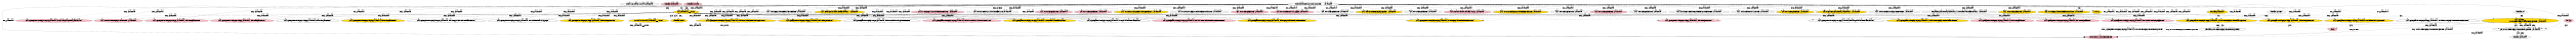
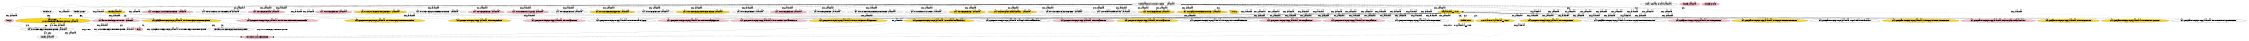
  digraph {
    node [fillcolor=gold style=filled]
    edge [arrowhead=normal style=dotted]
    n1 [label="(Call,*portFmt =\n                                     (OMX_VIDEO_PARAM_PORTFORMATTYPE *)paramData)"]
-   n2 [fillcolor=white label="(Get,(OMX_VIDEO_PARAM_PORTFORMATTYPE *)paramData)"]
+   n2 [fillcolor=white label="(Call,(OMX_VIDEO_PARAM_PORTFORMATTYPE *)paramData)"]
    n3 [fillcolor=lightpink label="(Block,)"]
    n4 [fillcolor=lightpink label="(MethodReturn,OMX_ERRORTYPE)"]
    n5 [fillcolor=white label="(Identifier,paramData)"]
    n6 [label="(Call,VALIDATE_OMX_PARAM_DATA(paramData, OMX_VIDEO_PARAM_PORTFORMATTYPE))"]
    n7 [fillcolor=white label="(Identifier,OMX_VIDEO_PARAM_PORTFORMATTYPE)"]
    n8 [label="(Call,paramData == NULL)"]
    n9 [label="(Call,VALIDATE_OMX_PARAM_DATA(paramData, QOMX_ENABLETYPE))"]
    n10 [label="(ControlStructure,if (paramData == NULL))"]
    n11 [fillcolor=lightpink label="(Call,VALIDATE_OMX_PARAM_DATA(paramData, QOMX_ENABLETYPE))"]
    n12 [fillcolor=white label="(Call,VALIDATE_OMX_PARAM_DATA(paramData, OMX_QCOM_PARAM_PORTDEFINITIONTYPE))"]
    n13 [label="(Call,VALIDATE_OMX_PARAM_DATA(paramData, QOMX_ENABLETYPE))"]
    n14 [label="(Call,VALIDATE_OMX_PARAM_DATA(paramData, QOMX_ENABLETYPE))"]
    n15 [fillcolor=white label="(Call,VALIDATE_OMX_PARAM_DATA(paramData, UseAndroidNativeBufferParams))"]
    n16 [label="(Call,VALIDATE_OMX_PARAM_DATA(paramData, QOMX_ENABLETYPE))"]
    n17 [fillcolor=lightpink label="(Call,(QOMX_VIDEO_PARAM_DIVXTYPE *) paramData)"]
    n18 [label="(Identifier,NULL)"]
    n19 [fillcolor=white label="(Call,VALIDATE_OMX_PARAM_DATA(paramData, OMX_PARAM_COMPONENTROLETYPE))"]
    n20 [fillcolor=white label="(Call,VALIDATE_OMX_PARAM_DATA(paramData, EnableAndroidNativeBuffersParams))"]
    n21 [fillcolor=white label="(Call,VALIDATE_OMX_PARAM_DATA(paramData, QOMX_INDEXDOWNSCALAR))"]
    n22 [fillcolor=lightpink label="(Call,VALIDATE_OMX_PARAM_DATA(paramData, QOMX_ENABLETYPE))"]
    n23 [fillcolor=lightpink label="(Call,VALIDATE_OMX_PARAM_DATA(paramData, QOMX_VIDEO_DECODER_PICTURE_ORDER))"]
    n24 [label="(Call,VALIDATE_OMX_PARAM_DATA(paramData, OMX_VIDEO_PARAM_PROFILELEVELTYPE))"]
    n25 [fillcolor=white label="(Call,VALIDATE_OMX_PARAM_DATA(paramData, QOMX_ENABLETYPE))"]
    n26 [fillcolor=lightpink label="(Call,VALIDATE_OMX_PARAM_DATA(paramData, QOMX_ENABLETYPE))"]
    n27 [fillcolor=lightpink label="(Call,VALIDATE_OMX_PARAM_DATA(paramData, PrepareForAdaptivePlaybackParams))"]
    n28 [label="(Call,VALIDATE_OMX_PARAM_DATA(paramData, OMX_PRIORITYMGMTTYPE))"]
    n29 [fillcolor=lightpink label="(Call,VALIDATE_OMX_PARAM_DATA(paramData, QOMX_VIDEO_CUSTOM_BUFFERSIZE))"]
    n30 [label="(Call,VALIDATE_OMX_PARAM_DATA(paramData, OMX_PARAM_PORTDEFINITIONTYPE))"]
    n31 [label="(Call,VALIDATE_OMX_PARAM_DATA(paramData, OMX_QCOM_PLATFORMPRIVATE_EXTN))"]
    n32 [label="(Call,VALIDATE_OMX_PARAM_DATA(paramData, OMX_PARAM_BUFFERSUPPLIERTYPE))"]
    n33 [fillcolor=white label="(Call,VALIDATE_OMX_PARAM_DATA(paramData, QOMX_INDEXTIMESTAMPREORDER))"]
    n34 [fillcolor=lightpink label="(Call,VALIDATE_OMX_PARAM_DATA(paramData, QOMX_ENABLETYPE))"]
    n35 [label="(Call,VALIDATE_OMX_PARAM_DATA(paramData, StoreMetaDataInBuffersParams))"]
    n36 [fillcolor=lightpink label="(Call,VALIDATE_OMX_PARAM_DATA(paramData, QOMX_ENABLETYPE))"]
    n37 [fillcolor=lightpink label="(Call,VALIDATE_OMX_PARAM_DATA(paramData, QOMX_INDEXEXTRADATATYPE))"]
    n38 [fillcolor=white label="(MethodParameterIn,OMX_IN OMX_PTR        paramData)"]
-   n39 [fillcolor=white label="(Call,(OMX_PARAM_BUFFERSUPPLIERTYPE*) paramData)"]
-   n40 [label="(Call,(EnableAndroidNativeBuffersParams *) paramData)"]
    n41 [fillcolor=lightpink label="(Call,(OMX_PARAM_COMPONENTROLETYPE *) paramData)"]
    n42 [fillcolor=white label="(Call,(QOMX_VIDEO_CUSTOM_BUFFERSIZE*)paramData)"]
    n43 [fillcolor=lightpink label="(Call,(QOMX_ENABLETYPE *)paramData)"]
    n44 [fillcolor=lightpink label="(Call,(QOMX_ENABLETYPE *)paramData)"]
    n45 [label="(Call,(OMX_QCOM_PLATFORMPRIVATE_EXTN *) paramData)"]
    n46 [fillcolor=white label="(Call,(OMX_QCOM_PARAM_PORTDEFINITIONTYPE *) paramData)"]
    n47 [fillcolor=lightpink label="(Call,(QOMX_ENABLETYPE *)paramData)"]
    n48 [fillcolor=lightpink label="(Call,(QOMX_INDEXDOWNSCALAR*)paramData)"]
    n49 [fillcolor=white label="(Call,(QOMX_ENABLETYPE *)paramData)"]
    n50 [label="(Call,(QOMX_INDEXEXTRADATATYPE *) paramData)"]
    n51 [fillcolor=white label="(Call,(QOMX_ENABLETYPE *)paramData)"]
-   n52 [fillcolor=lightpink label="(Call,use_android_native_buffer(hComp, paramData))"]
    n53 [label="(Call,(OMX_VIDEO_PARAM_PROFILELEVELTYPE*)paramData)"]
    n54 [fillcolor=white label="(Call,(QOMX_ENABLETYPE *)paramData)"]
    n55 [fillcolor=lightpink label="(Call,(QOMX_ENABLETYPE *)paramData)"]
    n56 [fillcolor=white label="(Call,(QOMX_ENABLETYPE *)paramData)"]
-   n57 [fillcolor=white label="(Call,(DIVXTYPE_VIDEO_DECODER_PICTURE_ORDER *)paramData)"]
+   n57 [fillcolor=white label="(Call,(QOMX_VIDEO_DECODER_PICTURE_ORDER *)paramData)"]
    n58 [fillcolor=white label="(Call,(OMX_PRIORITYMGMTTYPE*) paramData)"]
    n59 [label="(Call,(QOMX_ENABLETYPE *)paramData)"]
    n60 [label="(Call,(PrepareForAdaptivePlaybackParams *) paramData)"]
    n61 [fillcolor=white label="(Call,(QOMX_INDEXTIMESTAMPREORDER *)paramData)"]
-   n62 [fillcolor=white label="(PrepareForAdaptivePlaybackParams,(StoreMetaDataInBuffersParams *)paramData)"]
+   n62 [fillcolor=white label="(Call,(StoreMetaDataInBuffersParams *)paramData)"]
    n63 [label="(Call,(QOMX_ENABLETYPE *)paramData)"]
    n64 [label="(Call,(OMX_PARAM_PORTDEFINITIONTYPE *) paramData)"]
    1000108
    n66 [fillcolor=white label="(Identifier,portFmt)"]
    n67 [fillcolor=white label="(Identifier,ret)"]
    n68 [fillcolor=lightpink label="(Identifier,paramData)"]
    n69 [label="(Identifier,paramData)"]
    n70 [fillcolor=lightpink label="(Identifier,m_state)"]
    n71 [fillcolor=white label="(Literal,\"Get Param in Invalid paramData\")"]
    n72 [fillcolor=lightpink label=4001337]
    n1 -> n2 [label="CFG: " style=dashed]
    n1 -> n3 [label="AST: "]
    n1 -> n4 [label="DDG: portFmt"]
    n1 -> n4 [label="DDG: (OMX_VIDEO_PARAM_PORTFORMATTYPE *)paramData" style=dashed]
    n2 -> n1 [arrowhead=tee label="AST: "]
    n2 -> n1 [label="DDG: paramData"]
    n2 -> n4 [arrowhead=tee label="DDG: paramData"]
    n2 -> n5 [label="CFG: " style=dashed]
    n5 -> n2 [label="AST: "]
    n6 -> n2 [label="DDG: paramData"]
    n6 -> n3 [label="AST: "]
    n6 -> n4 [label="DDG: VALIDATE_OMX_PARAM_DATA(paramData, OMX_VIDEO_PARAM_PORTFORMATTYPE)" style=dashed]
    n6 -> n4 [label="DDG: OMX_VIDEO_PARAM_PORTFORMATTYPE" style=dashed]
    n6 -> n7 [label="CFG: "]
    n7 -> n6 [arrowhead=tee label="AST: "]
    n8 -> n4 [arrowhead=dot label="DDG: paramData == NULL"]
    n8 -> n4 [arrowhead=tee label="DDG: paramData"]
    n8 -> n4 [arrowhead=dot label="DDG: NULL"]
    n8 -> n6 [arrowhead=tee label="DDG: paramData"]
    n8 -> n9 [arrowhead=tee label="DDG: paramData" style=dashed]
    n8 -> n10 [arrowhead=dot label="AST: " style=dashed]
    n8 -> n11 [arrowhead=dot label="DDG: paramData" style=dashed]
    n8 -> n12 [label="DDG: paramData"]
    n8 -> n13 [arrowhead=tee label="DDG: paramData" style=dashed]
    n8 -> n14 [arrowhead=dot label="DDG: paramData" style=dashed]
    n8 -> n15 [arrowhead=tee label="DDG: paramData" style=dashed]
    n8 -> n16 [arrowhead=dot label="DDG: paramData" style=dashed]
    n8 -> n17 [arrowhead=tee label="DDG: paramData" style=dashed]
    n8 -> n18 [arrowhead=tee label="CFG: "]
    n8 -> n19 [arrowhead=tee label="DDG: paramData" style=dashed]
    n8 -> n20 [arrowhead=dot label="DDG: paramData"]
    n8 -> n21 [arrowhead=tee label="DDG: paramData" style=dashed]
    n8 -> n22 [arrowhead=tee label="DDG: paramData" style=dashed]
    n8 -> n23 [label="DDG: paramData" style=dashed]
    n8 -> n24 [arrowhead=tee label="DDG: paramData"]
    n8 -> n25 [arrowhead=tee label="DDG: paramData"]
    n8 -> n26 [arrowhead=tee label="DDG: paramData"]
    n8 -> n27 [arrowhead=tee label="DDG: paramData"]
    n8 -> n28 [arrowhead=tee label="DDG: paramData" style=dashed]
    n8 -> n29 [arrowhead=dot label="DDG: paramData"]
    n8 -> n30 [arrowhead=tee label="DDG: paramData" style=dashed]
    n8 -> n31 [label="DDG: paramData" style=dashed]
    n8 -> n32 [label="DDG: paramData" style=dashed]
    n8 -> n33 [arrowhead=tee label="DDG: paramData"]
    n8 -> n34 [label="DDG: paramData"]
    n8 -> n35 [arrowhead=tee label="DDG: paramData"]
    n8 -> n36 [arrowhead=tee label="DDG: paramData"]
    n8 -> n37 [arrowhead=tee label="DDG: paramData" style=dashed]
    n18 -> n8 [arrowhead=dot label="AST: " style=dashed]
    n38 -> n2 [arrowhead=dot label="DDG: paramData" style=dashed]
    n38 -> n4 [arrowhead=tee label="DDG: paramData" style=dashed]
    n38 -> n6 [label="DDG: paramData" style=dashed]
    n38 -> n8 [label="DDG: paramData"]
    n38 -> n9 [arrowhead=dot label="DDG: paramData" style=dashed]
    n38 -> n11 [arrowhead=dot label="DDG: paramData" style=dashed]
    n38 -> n12 [arrowhead=dot label="DDG: paramData"]
    n38 -> n13 [arrowhead=tee label="DDG: paramData"]
    n38 -> n14 [arrowhead=dot label="DDG: paramData" style=dashed]
    n38 -> n15 [arrowhead=tee label="DDG: paramData"]
    n38 -> n16 [arrowhead=dot label="DDG: paramData"]
    n38 -> n17 [arrowhead=dot label="DDG: paramData" style=dashed]
    n38 -> n19 [label="DDG: paramData"]
    n38 -> n20 [label="DDG: paramData" style=dashed]
    n38 -> n21 [arrowhead=tee label="DDG: paramData" style=dashed]
    n38 -> n22 [label="DDG: paramData"]
    n38 -> n23 [label="DDG: paramData" style=dashed]
    n38 -> n24 [arrowhead=dot label="DDG: paramData" style=dashed]
    n38 -> n25 [arrowhead=dot label="DDG: paramData" style=dashed]
    n38 -> n26 [label="DDG: paramData"]
    n38 -> n27 [arrowhead=dot label="DDG: paramData"]
    n38 -> n28 [arrowhead=tee label="DDG: paramData"]
    n38 -> n29 [label="DDG: paramData" style=dashed]
    n38 -> n30 [label="DDG: paramData"]
    n38 -> n31 [arrowhead=tee label="DDG: paramData" style=dashed]
    n38 -> n32 [arrowhead=dot label="DDG: paramData"]
    n38 -> n33 [arrowhead=dot label="DDG: paramData"]
    n38 -> n34 [arrowhead=dot label="DDG: paramData" style=dashed]
    n38 -> n35 [arrowhead=dot label="DDG: paramData" style=dashed]
    n38 -> n36 [arrowhead=tee label="DDG: paramData"]
    n38 -> n37 [arrowhead=tee label="DDG: paramData" style=dashed]
-   n38 -> n39 [arrowhead=dot label="DDG: paramData" style=dashed]
-   n38 -> n40 [arrowhead=dot label="DDG: paramData" style=dashed]
-   n38 -> n41 [arrowhead=tee label="DDG: portFmt"]
+   n38 -> n41 [arrowhead=tee label="DDG: paramData"]
    n38 -> n42 [label="DDG: paramData"]
    n38 -> n43 [arrowhead=dot label="DDG: paramData" style=dashed]
    n38 -> n44 [arrowhead=tee label="DDG: paramData" style=dashed]
    n38 -> n45 [arrowhead=dot label="DDG: paramData"]
    n38 -> n46 [arrowhead=tee label="DDG: paramData"]
    n38 -> n47 [label="DDG: paramData"]
    n38 -> n48 [label="DDG: paramData" style=dashed]
    n38 -> n49 [label="DDG: paramData"]
    n38 -> n50 [arrowhead=dot label="DDG: paramData"]
    n38 -> n51 [arrowhead=dot label="DDG: paramData" style=dashed]
-   n38 -> n52 [arrowhead=dot label="DDG: paramData"]
    n38 -> n53 [label="DDG: paramData" style=dashed]
    n38 -> n54 [arrowhead=dot label="DDG: paramData"]
    n38 -> n55 [arrowhead=tee label="DDG: paramData" style=dashed]
    n38 -> n56 [label="DDG: paramData"]
    n38 -> n57 [label="DDG: paramData"]
    n38 -> n58 [arrowhead=tee label="DDG: paramData"]
    n38 -> n59 [label="DDG: paramData" style=dashed]
    n38 -> n60 [arrowhead=dot label="OMX: paramData" style=dashed]
    n38 -> n61 [arrowhead=dot label="DDG: paramData"]
    n38 -> n62 [arrowhead=tee label="DDG: paramData"]
    n38 -> n63 [label="DDG: paramData"]
    n38 -> n64 [label="DDG: paramData"]
    n38 -> 1000108 [label="AST: "]
    n66 -> n1 [arrowhead=tee label="AST: "]
    n66 -> n6 [label="CFG: " style=dashed]
    n67 -> n1 [arrowhead=tee label="CFG: "]
    n68 -> n8 [arrowhead=tee label="AST: "]
    n69 -> n6 [arrowhead=tee label="AST: " style=dashed]
    n70 -> n8 [label="CFG: " style=dashed]
    n71 -> n8 [label="CFG: "]
    n72 -> n2 [label="AST: "]
  }
